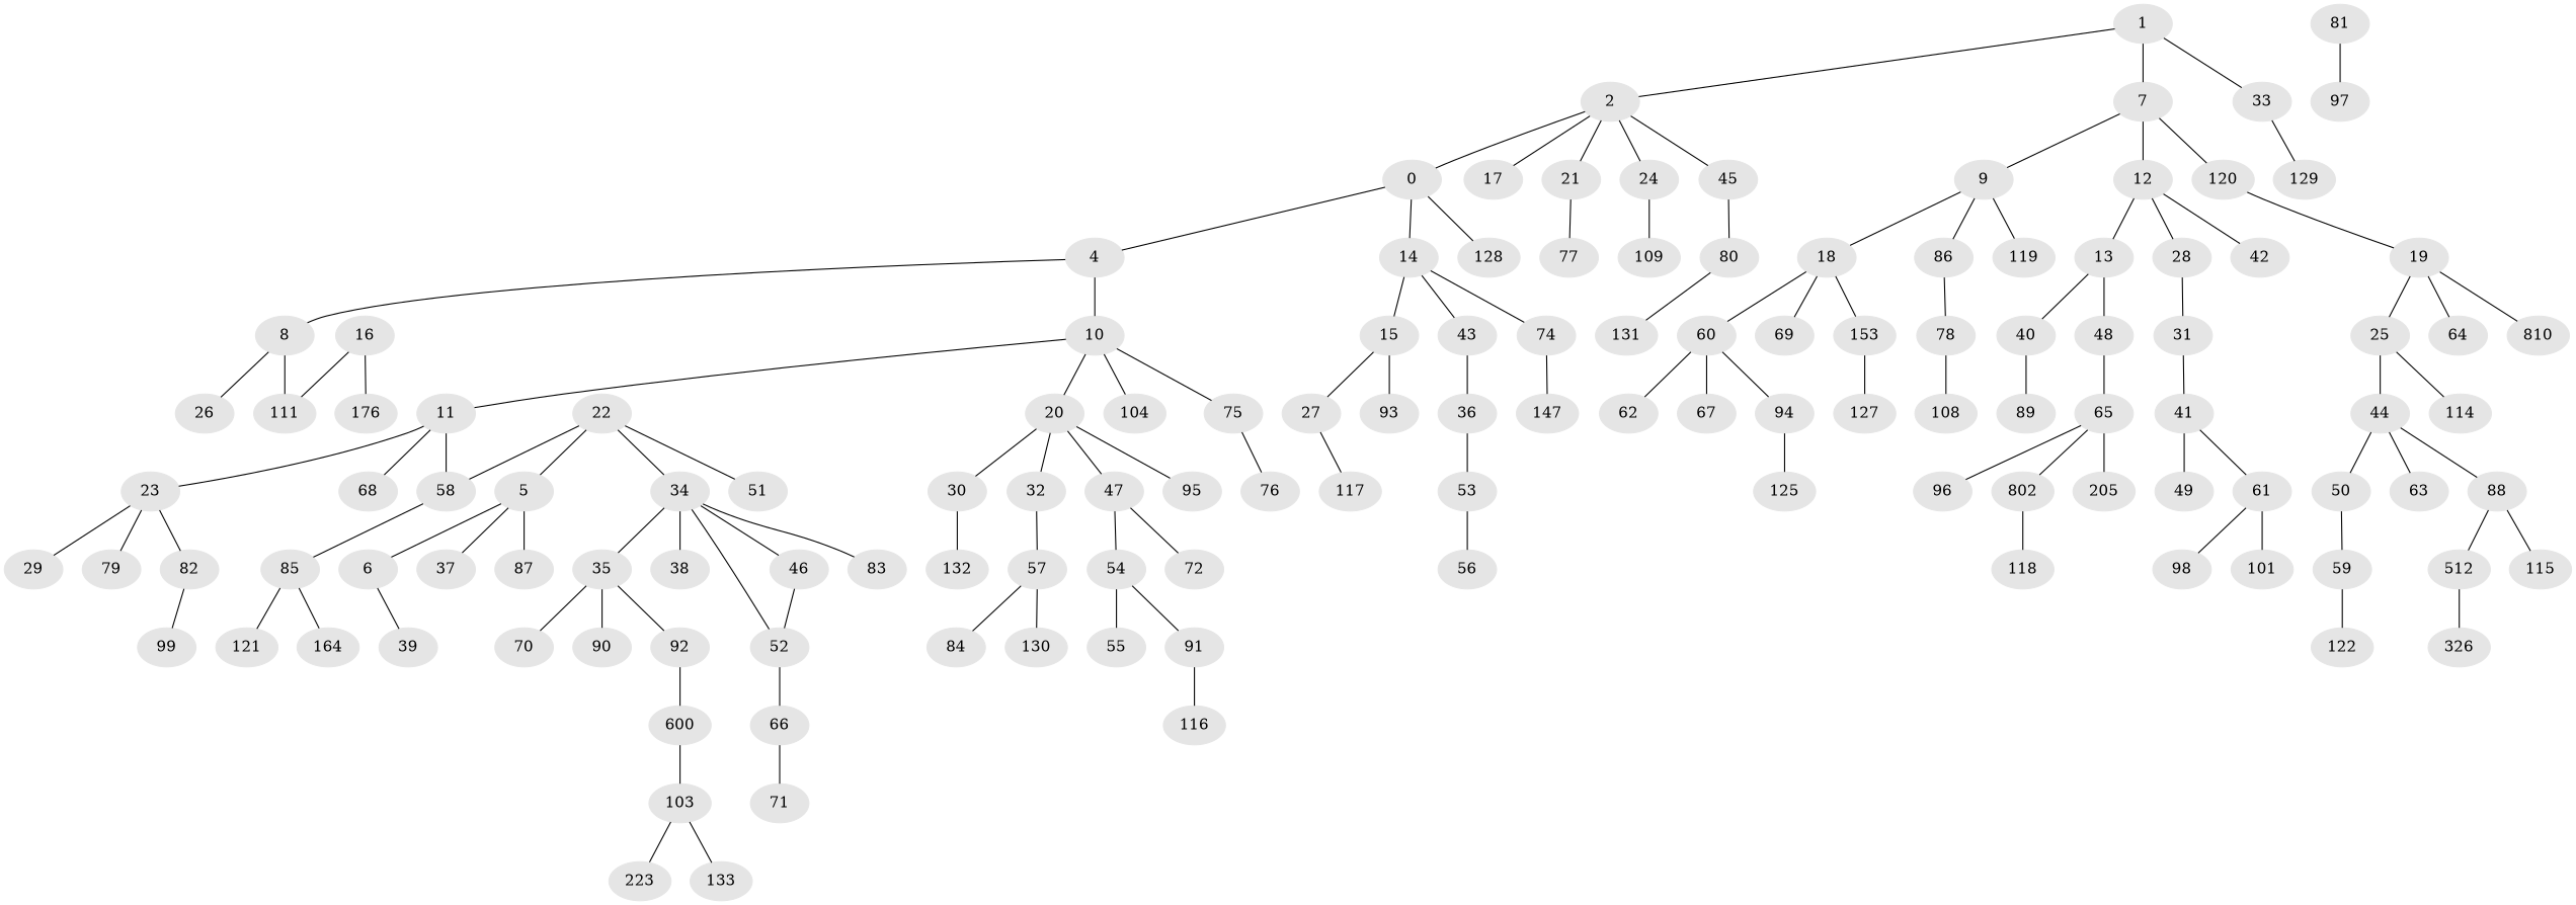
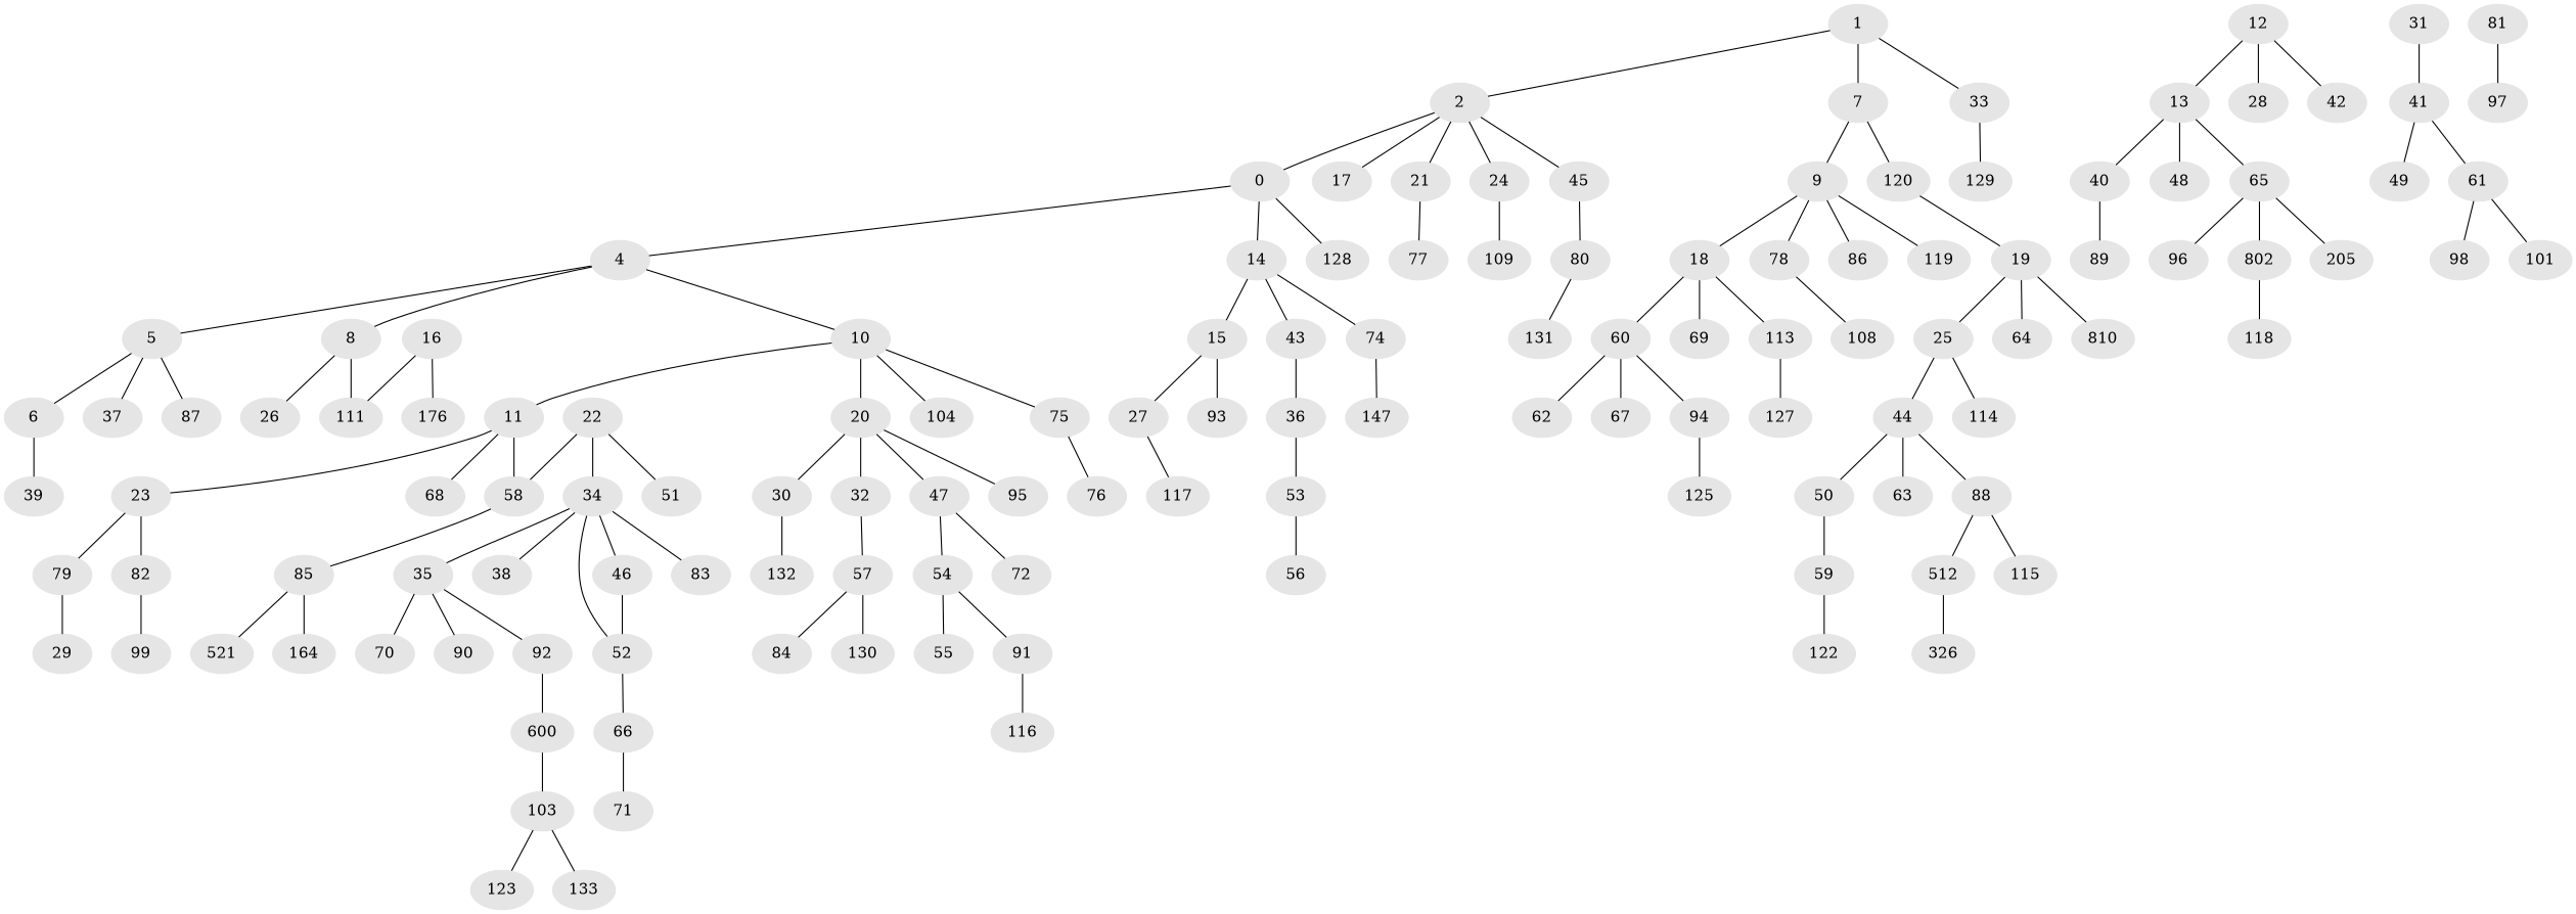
  graph {
    node [color=gray90 style=filled]
    1
    2
    7
    33
    n5 [label=0]
    17
    21
    24
    45
    9
    12
    120
    19
    25
    64
    n16 [label=810]
    129
    4
    14
    128
    77
    109
    80
    5
    8
    10
    15
    43
    74
    6
    37
    87
    26
    111
    11
    20
    104
    75
    39
    18
    78
    86
    119
    13
    28
    42
    n47 [label=176]
    16
    60
    69
-   113 [label=153]
+   113
    108
    23
    68
    58
    30
    32
    47
    95
    22
    34
    51
    29
    79
    82
    40
    48
    31
    89
    65
    27
    93
    36
    n74 [label=147]
    117
    62
    67
    94
    127
    44
    114
    132
    57
    54
    72
    76
    35
    38
    46
    83
    52
    85
    50
    63
    88
    53
    41
    49
    61
    84
    130
    70
    90
    92
    81
    97
    n107 [label=600]
    56
    98
    101
    59
    n112 [label=512]
    115
    131
    66
    55
    91
    96
    n119 [label=802]
    n120 [label=205]
    122
    71
    116
-   121
+   121 [label=521]
    n125 [label=164]
    125
    118
    99
    n129 [label=326]
    103
-   123 [label=223]
+   123
    133
    1 -- 2
    1 -- 7
    1 -- 33
    2 -- n5
    2 -- 17
    2 -- 21
    2 -- 24
    2 -- 45
    7 -- 9
-   7 -- 12
    7 -- 120
    33 -- 129
    n5 -- 4
    n5 -- 14
    n5 -- 128
    21 -- 77
    24 -- 109
    45 -- 80
    9 -- 18
-   86 -- 78
+   9 -- 78
    9 -- 86
    9 -- 119
    12 -- 13
    12 -- 28
    12 -- 42
    120 -- 19
    19 -- 25
    19 -- 64
    19 -- n16
    25 -- 44
    25 -- 114
-   22 -- 5
+   4 -- 5
    4 -- 8
    4 -- 10
    14 -- 15
    14 -- 43
    14 -- 74
    80 -- 131
    5 -- 6
    5 -- 37
    5 -- 87
    8 -- 26
    8 -- 111
    10 -- 11
    10 -- 20
    10 -- 104
    10 -- 75
    15 -- 27
    15 -- 93
    43 -- 36
    74 -- n74
    6 -- 39
    11 -- 23
    11 -- 68
    11 -- 58
    20 -- 30
    20 -- 32
    20 -- 47
    20 -- 95
    75 -- 76
    18 -- 60
    18 -- 69
    18 -- 113
    78 -- 108
    13 -- 40
    13 -- 48
-   28 -- 31
    16 -- 111
    16 -- n47
    60 -- 62
    60 -- 67
    60 -- 94
    113 -- 127
-   23 -- 29
+   79 -- 29
    23 -- 79
    23 -- 82
    58 -- 85
    30 -- 132
    32 -- 57
    47 -- 54
    47 -- 72
    22 -- 58
    22 -- 34
    22 -- 51
    34 -- 35
    34 -- 38
    34 -- 46
    34 -- 83
    34 -- 52
    82 -- 99
    40 -- 89
-   48 -- 65
+   13 -- 65
    31 -- 41
    65 -- 96
    65 -- n119
    65 -- n120
    27 -- 117
    36 -- 53
    94 -- 125
    44 -- 50
    44 -- 63
    44 -- 88
    57 -- 84
    57 -- 130
    54 -- 55
    54 -- 91
    35 -- 70
    35 -- 90
    35 -- 92
    46 -- 52
    52 -- 66
    85 -- 121
    85 -- n125
    50 -- 59
    88 -- n112
    88 -- 115
    53 -- 56
    41 -- 49
    41 -- 61
    61 -- 98
    61 -- 101
    92 -- n107
    81 -- 97
    n107 -- 103
    59 -- 122
    n112 -- n129
    66 -- 71
    91 -- 116
    n119 -- 118
    103 -- 123
    103 -- 133
  }
